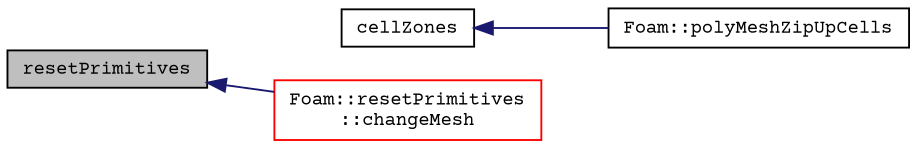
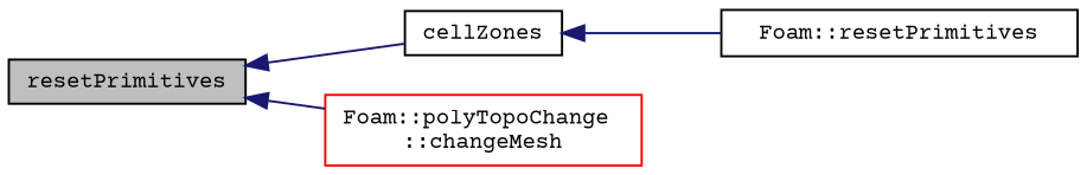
  digraph {
    fontname="Courier Prime"
    rankdir=LR
    node [color=black fontname="Courier Prime" fontsize=10 shape=record]
    edge [color=midnightblue dir=back fontname="Courier Prime" fontsize=10 labelfontname=Helvetica labelfontsize=10 style=solid]
    n1 [fillcolor=grey75 fontcolor=black height=0.2 label=resetPrimitives style=filled width=0.4]
    n2 [height=0.2 label=cellZones width=0.4]
-   n3 [color=red height=0.2 label="Foam::resetPrimitives\l::changeMesh" width=0.4]
-   n4 [height=0.2 label="Foam::polyMeshZipUpCells" width=0.4]
+   n3 [color=red height=0.2 label="Foam::polyTopoChange\l::changeMesh" width=0.4]
+   n4 [height=0.2 label="Foam::resetPrimitives" width=0.4]
+   n1 -> n2
    n1 -> n3
    n2 -> n4
  }
